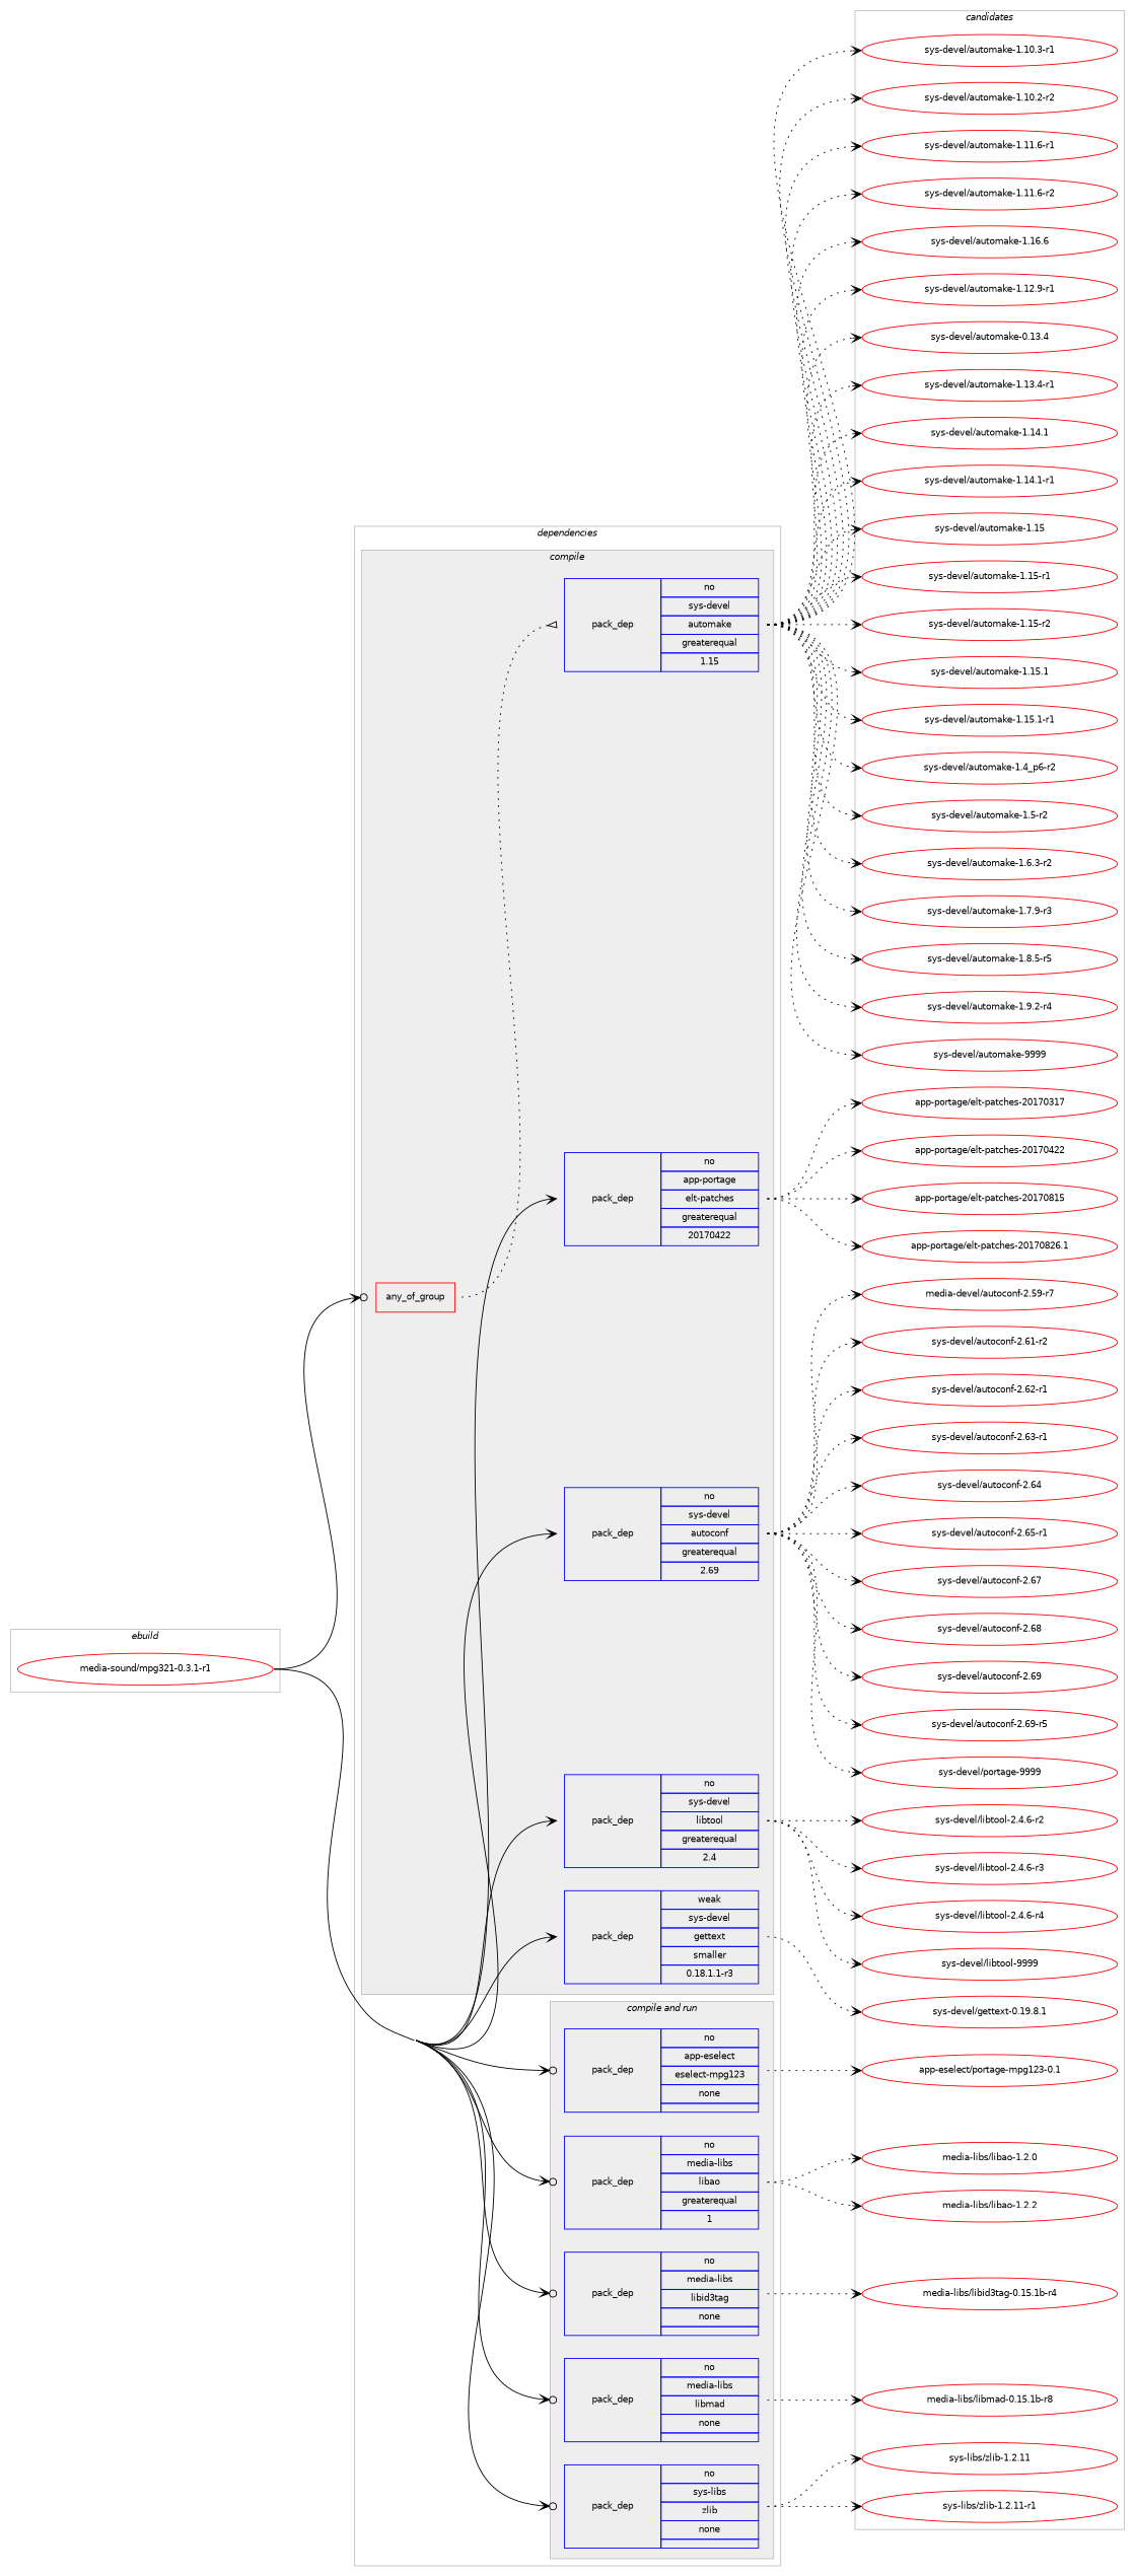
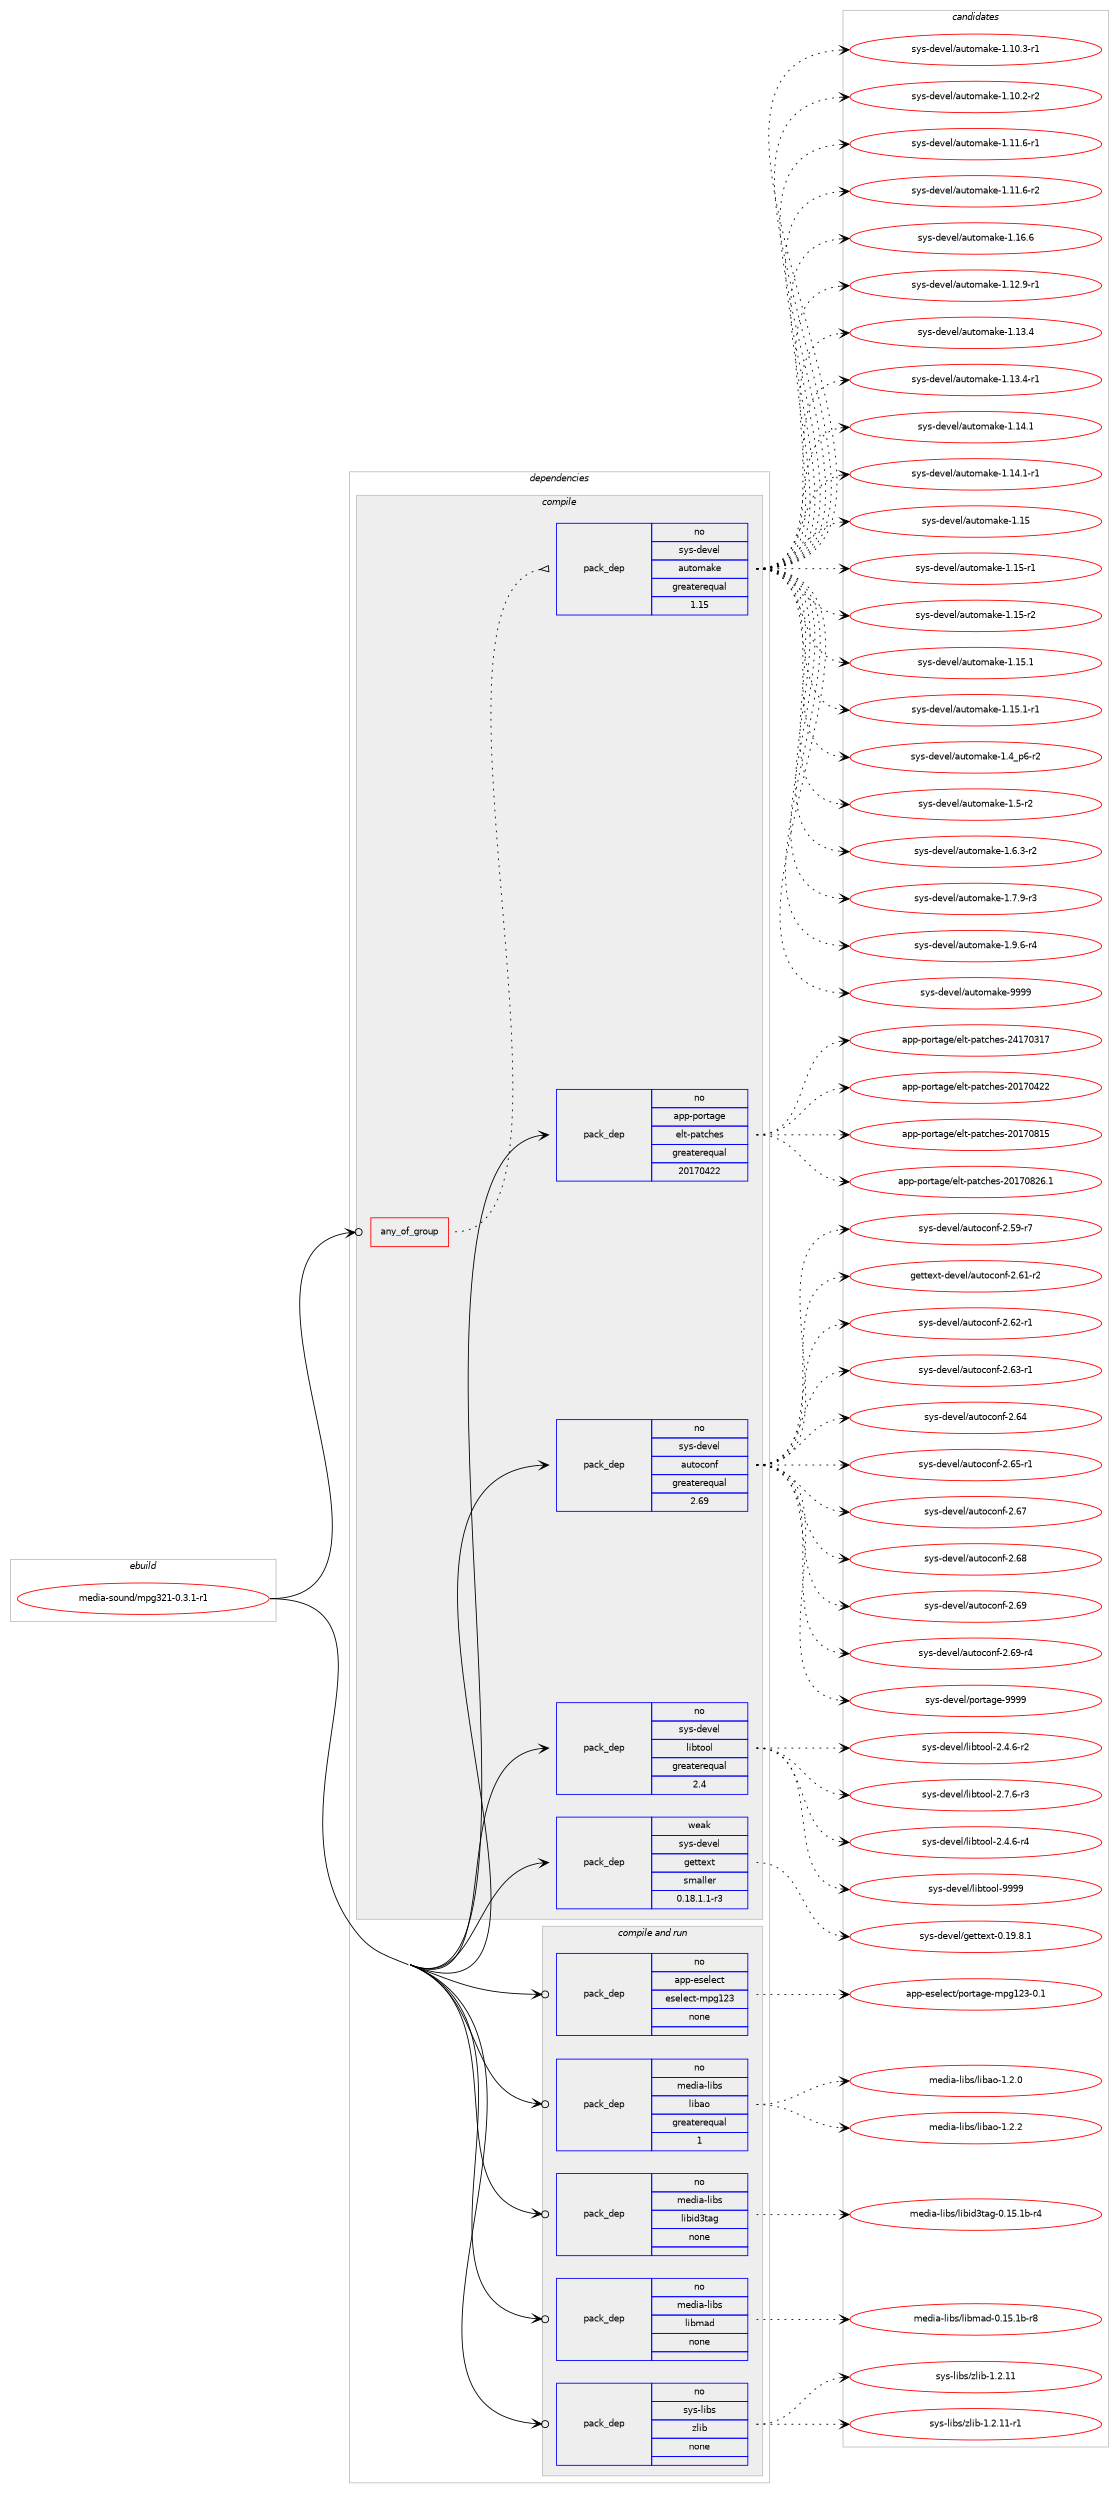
  digraph {
    compound=true
    concentrate=true
    fontname=Helvetica
    fontsize=10
    newrank=true
    rankdir=LR
    ranksep=1.5
    node [color=red fontname=Helvetica fontsize=10]
    edge [arrowhead=vee headport=w style=dotted tailport=e weight=100]
    n1 [label="media-sound/mpg321-0.3.1-r1" width=4]
    n2 [color=blue label=<<TABLE BORDER="0" CELLBORDER="1" CELLSPACING="0" CELLPADDING="4" WIDTH="220"><TR><TD ROWSPAN="6" CELLPADDING="30">pack_dep</TD></TR><TR><TD WIDTH="110">no</TD></TR><TR><TD>sys-devel</TD></TR><TR><TD>automake</TD></TR><TR><TD>greaterequal</TD></TR><TR><TD>1.15</TD></TR></TABLE>> shape=none]
    n3 [label=<<TABLE BORDER="0" CELLBORDER="1" CELLSPACING="0" CELLPADDING="4"><TR><TD CELLPADDING="10">any_of_group</TD></TR></TABLE>> shape=none]
    n4 [color=blue label=<<TABLE BORDER="0" CELLBORDER="1" CELLSPACING="0" CELLPADDING="4" WIDTH="220"><TR><TD ROWSPAN="6" CELLPADDING="30">pack_dep</TD></TR><TR><TD WIDTH="110">no</TD></TR><TR><TD>app-portage</TD></TR><TR><TD>elt-patches</TD></TR><TR><TD>greaterequal</TD></TR><TR><TD>20170422</TD></TR></TABLE>> shape=none]
    n5 [color=blue label=<<TABLE BORDER="0" CELLBORDER="1" CELLSPACING="0" CELLPADDING="4" WIDTH="220"><TR><TD ROWSPAN="6" CELLPADDING="30">pack_dep</TD></TR><TR><TD WIDTH="110">no</TD></TR><TR><TD>sys-devel</TD></TR><TR><TD>autoconf</TD></TR><TR><TD>greaterequal</TD></TR><TR><TD>2.69</TD></TR></TABLE>> shape=none]
    n6 [color=blue label=<<TABLE BORDER="0" CELLBORDER="1" CELLSPACING="0" CELLPADDING="4" WIDTH="220"><TR><TD ROWSPAN="6" CELLPADDING="30">pack_dep</TD></TR><TR><TD WIDTH="110">no</TD></TR><TR><TD>sys-devel</TD></TR><TR><TD>libtool</TD></TR><TR><TD>greaterequal</TD></TR><TR><TD>2.4</TD></TR></TABLE>> shape=none]
    n7 [color=blue label=<<TABLE BORDER="0" CELLBORDER="1" CELLSPACING="0" CELLPADDING="4" WIDTH="220"><TR><TD ROWSPAN="6" CELLPADDING="30">pack_dep</TD></TR><TR><TD WIDTH="110">weak</TD></TR><TR><TD>sys-devel</TD></TR><TR><TD>gettext</TD></TR><TR><TD>smaller</TD></TR><TR><TD>0.18.1.1-r3</TD></TR></TABLE>> shape=none]
    n8 [color=blue label=<<TABLE BORDER="0" CELLBORDER="1" CELLSPACING="0" CELLPADDING="4" WIDTH="220"><TR><TD ROWSPAN="6" CELLPADDING="30">pack_dep</TD></TR><TR><TD WIDTH="110">no</TD></TR><TR><TD>app-eselect</TD></TR><TR><TD>eselect-mpg123</TD></TR><TR><TD>none</TD></TR><TR><TD></TD></TR></TABLE>> shape=none]
    n9 [color=blue label=<<TABLE BORDER="0" CELLBORDER="1" CELLSPACING="0" CELLPADDING="4" WIDTH="220"><TR><TD ROWSPAN="6" CELLPADDING="30">pack_dep</TD></TR><TR><TD WIDTH="110">no</TD></TR><TR><TD>media-libs</TD></TR><TR><TD>libao</TD></TR><TR><TD>greaterequal</TD></TR><TR><TD>1</TD></TR></TABLE>> shape=none]
    n10 [color=blue label=<<TABLE BORDER="0" CELLBORDER="1" CELLSPACING="0" CELLPADDING="4" WIDTH="220"><TR><TD ROWSPAN="6" CELLPADDING="30">pack_dep</TD></TR><TR><TD WIDTH="110">no</TD></TR><TR><TD>media-libs</TD></TR><TR><TD>libid3tag</TD></TR><TR><TD>none</TD></TR><TR><TD></TD></TR></TABLE>> shape=none]
    n11 [color=blue label=<<TABLE BORDER="0" CELLBORDER="1" CELLSPACING="0" CELLPADDING="4" WIDTH="220"><TR><TD ROWSPAN="6" CELLPADDING="30">pack_dep</TD></TR><TR><TD WIDTH="110">no</TD></TR><TR><TD>media-libs</TD></TR><TR><TD>libmad</TD></TR><TR><TD>none</TD></TR><TR><TD></TD></TR></TABLE>> shape=none]
    n12 [color=blue label=<<TABLE BORDER="0" CELLBORDER="1" CELLSPACING="0" CELLPADDING="4" WIDTH="220"><TR><TD ROWSPAN="6" CELLPADDING="30">pack_dep</TD></TR><TR><TD WIDTH="110">no</TD></TR><TR><TD>sys-libs</TD></TR><TR><TD>zlib</TD></TR><TR><TD>none</TD></TR><TR><TD></TD></TR></TABLE>> shape=none]
    n13 [label="sys-devel/automake-1.10.3-r1" width=4]
    n14 [label="sys-devel/automake-1.10.2-r2" width=4]
    n15 [label="sys-devel/automake-1.11.6-r1" width=4]
    n16 [label="sys-devel/automake-1.11.6-r2" width=4]
    n17 [label="sys-devel/automake-1.16.6" width=4]
    n18 [label="sys-devel/automake-1.12.9-r1" width=4]
-   n19 [label="sys-devel/automake-0.13.4" width=4]
+   n19 [label="sys-devel/automake-1.13.4" width=4]
    n20 [label="sys-devel/automake-1.13.4-r1" width=4]
    n21 [label="sys-devel/automake-1.14.1" width=4]
    n22 [label="sys-devel/automake-1.14.1-r1" width=4]
    n23 [label="sys-devel/automake-1.15" width=4]
    n24 [label="sys-devel/automake-1.15-r1" width=4]
    n25 [label="sys-devel/automake-1.15-r2" width=4]
    n26 [label="sys-devel/automake-1.15.1" width=4]
    n27 [label="sys-devel/automake-1.15.1-r1" width=4]
    n28 [label="sys-devel/automake-1.4_p6-r2" width=4]
    n29 [label="sys-devel/automake-1.5-r2" width=4]
    n30 [label="sys-devel/automake-1.6.3-r2" width=4]
    n31 [label="sys-devel/automake-1.7.9-r3" width=4]
-   n32 [label="sys-devel/automake-1.8.5-r5" width=4]
-   n33 [label="sys-devel/automake-1.9.2-r4" width=4]
+   n33 [label="sys-devel/automake-1.9.6-r4" width=4]
    n34 [label="sys-devel/automake-9999" width=4]
-   n35 [label="app-portage/elt-patches-20170317" width=4]
+   n35 [label="app-portage/elt-patches-24170317" width=4]
    n36 [label="app-portage/elt-patches-20170422" width=4]
    n37 [label="app-portage/elt-patches-20170815" width=4]
    n38 [label="app-portage/elt-patches-20170826.1" width=4]
-   n39 [label="media-devel/autoconf-2.59-r7" width=4]
-   n40 [label="sys-devel/autoconf-2.61-r2" width=4]
+   n39 [label="sys-devel/autoconf-2.59-r7" width=4]
+   n40 [label="gettext-devel/autoconf-2.61-r2" width=4]
    n41 [label="sys-devel/autoconf-2.62-r1" width=4]
    n42 [label="sys-devel/autoconf-2.63-r1" width=4]
    n43 [label="sys-devel/autoconf-2.64" width=4]
    n44 [label="sys-devel/autoconf-2.65-r1" width=4]
    n45 [label="sys-devel/autoconf-2.67" width=4]
    n46 [label="sys-devel/autoconf-2.68" width=4]
    n47 [label="sys-devel/autoconf-2.69" width=4]
-   n48 [label="sys-devel/autoconf-2.69-r5" width=4]
+   n48 [label="sys-devel/autoconf-2.69-r4" width=4]
    n49 [label="sys-devel/portage-9999" width=4]
    n50 [label="sys-devel/libtool-2.4.6-r2" width=4]
-   n51 [label="sys-devel/libtool-2.4.6-r3" width=4]
+   n51 [label="sys-devel/libtool-2.7.6-r3" width=4]
    n52 [label="sys-devel/libtool-2.4.6-r4" width=4]
    n53 [label="sys-devel/libtool-9999" width=4]
    n54 [label="sys-devel/gettext-0.19.8.1" width=4]
    n55 [label="app-eselect/portage-mpg123-0.1" width=4]
    n56 [label="media-libs/libao-1.2.0" width=4]
    n57 [label="media-libs/libao-1.2.2" width=4]
    n58 [label="media-libs/libid3tag-0.15.1b-r4" width=4]
    n59 [label="media-libs/libmad-0.15.1b-r8" width=4]
    n60 [label="sys-libs/zlib-1.2.11" width=4]
    n61 [label="sys-libs/zlib-1.2.11-r1" width=4]
    subgraph cluster_1 {
      color=gray
      label=<<i>ebuild</i>>
      rank=same
      n1
    }
    subgraph cluster_2 {
      color=gray
      label=<<i>dependencies</i>>
      subgraph cluster_3 {
        color=gray
        fillcolor="#eeeeee"
        label=<<i>compile</i>>
        style=filled
        subgraph sub_4 {
          color=gray
          fillcolor="#eeeeee"
          label=<<i>compile</i>>
          style=filled
          n3
          subgraph sub_5 {
            color=gray
            fillcolor="#eeeeee"
            label=<<i>compile</i>>
            style=filled
            n2
          }
        }
        subgraph sub_6 {
          color=gray
          fillcolor="#eeeeee"
          label=<<i>compile</i>>
          style=filled
          n4
        }
        subgraph sub_7 {
          color=gray
          fillcolor="#eeeeee"
          label=<<i>compile</i>>
          style=filled
          n5
        }
        subgraph sub_8 {
          color=gray
          fillcolor="#eeeeee"
          label=<<i>compile</i>>
          style=filled
          n6
        }
        subgraph sub_9 {
          color=gray
          fillcolor="#eeeeee"
          label=<<i>compile</i>>
          style=filled
          n7
        }
      }
      subgraph cluster_10 {
        color=gray
        fillcolor="#eeeeee"
        label=<<i>run</i>>
        style=filled
      }
      subgraph cluster_11 {
        color=gray
        fillcolor="#eeeeee"
        label=<<i>compile and run</i>>
        style=filled
        subgraph sub_12 {
          color=gray
          fillcolor="#eeeeee"
          label=<<i>compile and run</i>>
          style=filled
          n8
        }
        subgraph sub_13 {
          color=gray
          fillcolor="#eeeeee"
          label=<<i>compile and run</i>>
          style=filled
          n9
        }
        subgraph sub_14 {
          color=gray
          fillcolor="#eeeeee"
          label=<<i>compile and run</i>>
          style=filled
          n10
        }
        subgraph sub_15 {
          color=gray
          fillcolor="#eeeeee"
          label=<<i>compile and run</i>>
          style=filled
          n11
        }
        subgraph sub_16 {
          color=gray
          fillcolor="#eeeeee"
          label=<<i>compile and run</i>>
          style=filled
          n12
        }
      }
    }
    subgraph cluster_17 {
      color=gray
      label=<<i>candidates</i>>
      rank=same
      subgraph sub_18 {
        color=black
        label=<<i>candidates</i>>
        nodesep=1
        rank=same
        n13
        n14
        n15
        n16
        n17
        n18
        n19
        n20
        n21
        n22
        n23
        n24
        n25
        n26
        n27
        n28
        n29
        n30
        n31
-       n32
        n33
        n34
      }
      subgraph sub_19 {
        color=black
        label=<<i>candidates</i>>
        nodesep=1
        rank=same
        n35
        n36
        n37
        n38
      }
      subgraph sub_20 {
        color=black
        label=<<i>candidates</i>>
        nodesep=1
        rank=same
        n39
        n40
        n41
        n42
        n43
        n44
        n45
        n46
        n47
        n48
        n49
      }
      subgraph sub_21 {
        color=black
        label=<<i>candidates</i>>
        nodesep=1
        rank=same
        n50
        n51
        n52
        n53
      }
      subgraph sub_22 {
        color=black
        label=<<i>candidates</i>>
        nodesep=1
        rank=same
        n54
      }
      subgraph sub_23 {
        color=black
        label=<<i>candidates</i>>
        nodesep=1
        rank=same
        n55
      }
      subgraph sub_24 {
        color=black
        label=<<i>candidates</i>>
        nodesep=1
        rank=same
        n56
        n57
      }
      subgraph sub_25 {
        color=black
        label=<<i>candidates</i>>
        nodesep=1
        rank=same
        n58
      }
      subgraph sub_26 {
        color=black
        label=<<i>candidates</i>>
        nodesep=1
        rank=same
        n59
      }
      subgraph sub_27 {
        color=black
        label=<<i>candidates</i>>
        nodesep=1
        rank=same
        n60
        n61
      }
    }
    n1 -> n3 [arrowhead=odotvee style=solid weight=20]
    n1 -> n4 [style=solid weight=20]
    n1 -> n5 [style=solid weight=20]
    n1 -> n6 [style=solid weight=20]
    n1 -> n7 [style=solid weight=20]
    n1 -> n8 [arrowhead=odotvee style=solid weight=20]
    n1 -> n9 [arrowhead=odotvee style=solid weight=20]
    n1 -> n10 [arrowhead=odotvee style=solid weight=20]
    n1 -> n11 [arrowhead=odotvee style=solid weight=20]
    n1 -> n12 [arrowhead=odotvee style=solid weight=20]
    n2 -> n13
    n2 -> n14
    n2 -> n15
    n2 -> n16
    n2 -> n17
    n2 -> n18
    n2 -> n19
    n2 -> n20
    n2 -> n21
    n2 -> n22
    n2 -> n23
    n2 -> n24
    n2 -> n25
    n2 -> n26
    n2 -> n27
    n2 -> n28
    n2 -> n29
    n2 -> n30
    n2 -> n31
-   n2 -> n32
    n2 -> n33
    n2 -> n34
    n3 -> n2 [arrowhead=oinv weight=20]
    n4 -> n35
    n4 -> n36
    n4 -> n37
    n4 -> n38
    n5 -> n39
    n5 -> n40
    n5 -> n41
    n5 -> n42
    n5 -> n43
    n5 -> n44
    n5 -> n45
    n5 -> n46
    n5 -> n47
    n5 -> n48
    n5 -> n49
    n6 -> n50
    n6 -> n51
    n6 -> n52
    n6 -> n53
    n7 -> n54
    n8 -> n55
    n9 -> n56
    n9 -> n57
    n10 -> n58
    n11 -> n59
    n12 -> n60
    n12 -> n61
  }
